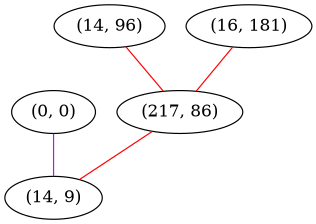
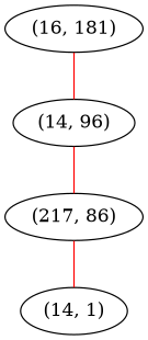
  graph {
    edge [color=red weight=1]
-   "(0, 0)"
-   "(14, 9)"
+   "(14, 9)" [label="(14, 1)"]
    "(14, 96)"
    "(217, 86)"
    "(16, 181)"
-   "(0, 0)" -- "(14, 9)" [color=purple weight=4]
    "(14, 96)" -- "(217, 86)"
    "(217, 86)" -- "(14, 9)"
-   "(16, 181)" -- "(217, 86)"
+   "(16, 181)" -- "(14, 96)"
  }
